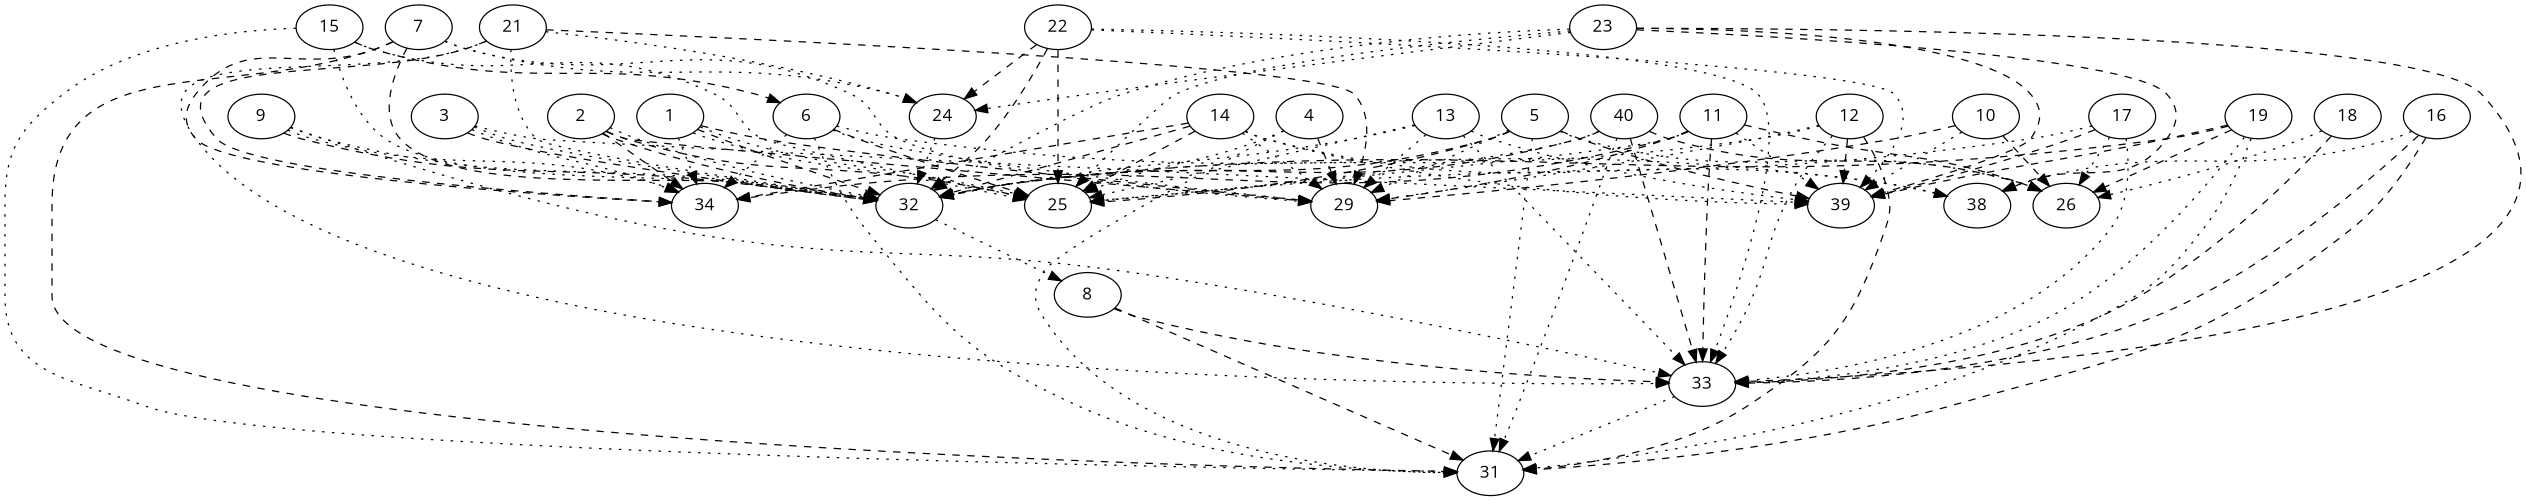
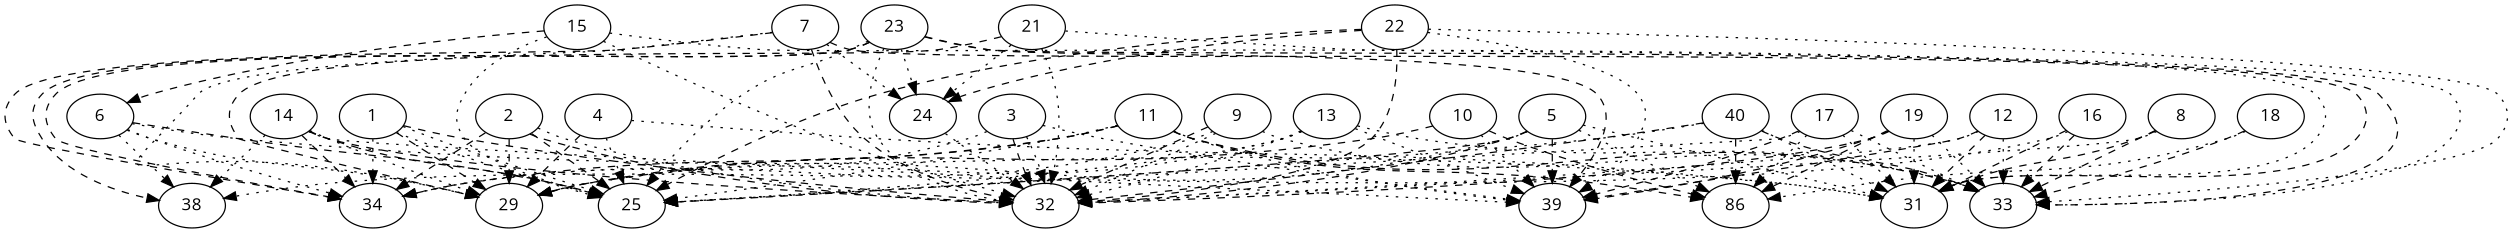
  digraph {
    fontname="Open Sans"
    node [alpha=0.13 fontname="Open Sans"]
    edge [fontname="Open Sans" style=dotted]
    1 [alpha=0.12 expect_size=48988160]
    25 [alpha=0.02 expect_size=40885248]
    29 [alpha=0.11 expect_size=36869120]
    32 [alpha=0.15 expect_size=32153600]
    34 [alpha=0.05 expect_size=43542528]
    2 [alpha=0.10 expect_size=11530240]
    3 [alpha=0.02 expect_size=48429056]
    n8 [alpha=0.20 expect_size=24091648 label=39]
    4 [alpha=0.11 expect_size=38000640]
    31 [alpha=0.17 expect_size=23666688]
    5 [alpha=0.01 expect_size=29234176]
-   26 [alpha=0.14 expect_size=9392128]
+   26 [alpha=0.14 expect_size=9392128 label=86]
    6 [alpha=0.06 expect_size=12571648]
    n14 [alpha=0.00 expect_size=5842944 label=38]
    7 [expect_size=22563840]
    24 [expect_size=36732928]
    8 [alpha=0.03 expect_size=23622656]
    33 [alpha=0.04 expect_size=8654848]
    9 [alpha=0.07 expect_size=14098432]
    10 [alpha=0.16 expect_size=47175680]
    11 [alpha=0.19 expect_size=25796608]
    12 [alpha=0.05 expect_size=7537664]
    13 [alpha=0.01 expect_size=29984768]
    14 [alpha=0.02 expect_size=33665024]
    15 [alpha=0.07 expect_size=13284352]
    16 [expect_size=16786432]
    17 [alpha=0.05 expect_size=30795776]
    18 [expect_size=14795776]
    19 [alpha=0.15 expect_size=20840448]
    n30 [alpha=0.20 expect_size=36482048 label=40]
    21 [alpha=0.04 expect_size=27141120]
    22 [alpha=0.10 expect_size=23795712]
    23 [alpha=0.15 expect_size=34486272]
    1 -> 25
    1 -> 25
    1 -> 29 [style=dashed]
    1 -> 32 [style=dashed]
    1 -> 34
    2 -> 25 [style=dashed]
    2 -> 29 [style=dashed]
    2 -> 32 [style=dashed]
    2 -> 32
    2 -> 34 [style=dashed]
    3 -> 32 [style=dashed]
    3 -> 32
    3 -> 34
    3 -> n8
    4 -> 25
    4 -> 29 [style=dashed]
    4 -> 31
    5 -> 25 [style=dashed]
    5 -> 29
    5 -> 32 [style=dashed]
    5 -> n8 [style=dashed]
    5 -> 31
    5 -> 26
    6 -> 25 [style=dashed]
    6 -> 29
    6 -> 34
    6 -> 31
    6 -> n14
    7 -> 29
    7 -> 32 [style=dashed]
    7 -> 34 [style=dashed]
    7 -> 31 [style=dashed]
    7 -> 24
    24 -> 32
-   32 -> 8
+   8 -> 32
    8 -> 31 [style=dashed]
    8 -> 33 [style=dashed]
    9 -> 32 [style=dashed]
    9 -> 32
    9 -> 34
    9 -> 33
    10 -> 29 [style=dashed]
    10 -> n8
    10 -> 26 [style=dashed]
    11 -> 25
    11 -> 29 [style=dashed]
    11 -> 34 [style=dashed]
    11 -> n8
    11 -> 26 [style=dashed]
    11 -> 33 [style=dashed]
-   12 -> 29
    12 -> 32
    12 -> n8 [style=dashed]
    12 -> 31 [style=dashed]
    12 -> 33
    13 -> 25
    13 -> 29
    13 -> 32
    13 -> n8
    13 -> 33
    14 -> 25 [style=dashed]
    14 -> 29
    14 -> 32 [style=dashed]
    14 -> 34 [style=dashed]
    14 -> n8
    14 -> n14
    15 -> 25
    15 -> 32
    15 -> 31
    15 -> 6 [style=dashed]
    16 -> 31 [style=dashed]
    16 -> n14
    16 -> 33 [style=dashed]
    17 -> 25
    17 -> n8 [style=dashed]
-   33 -> 31
+   17 -> 31
    17 -> 26
    17 -> 33
    18 -> 26
    18 -> 33 [style=dashed]
    19 -> 32 [style=dashed]
    19 -> n8 [style=dashed]
    19 -> 31
    19 -> 26 [style=dashed]
    19 -> 33
    n30 -> 25
    n30 -> 32 [style=dashed]
    n30 -> 31
    n30 -> 26 [style=dashed]
    n30 -> 33 [style=dashed]
    21 -> 29 [style=dashed]
    21 -> 32
    21 -> 24
    21 -> 33
    22 -> 25 [style=dashed]
    22 -> 32 [style=dashed]
    22 -> n8
    22 -> 24 [style=dashed]
    22 -> 33
    23 -> 25
    23 -> 32
-   21 -> 34 [style=dashed]
+   23 -> 34 [style=dashed]
    23 -> n8 [style=dashed]
    23 -> n14 [style=dashed]
    23 -> 24
    23 -> 33 [style=dashed]
  }
